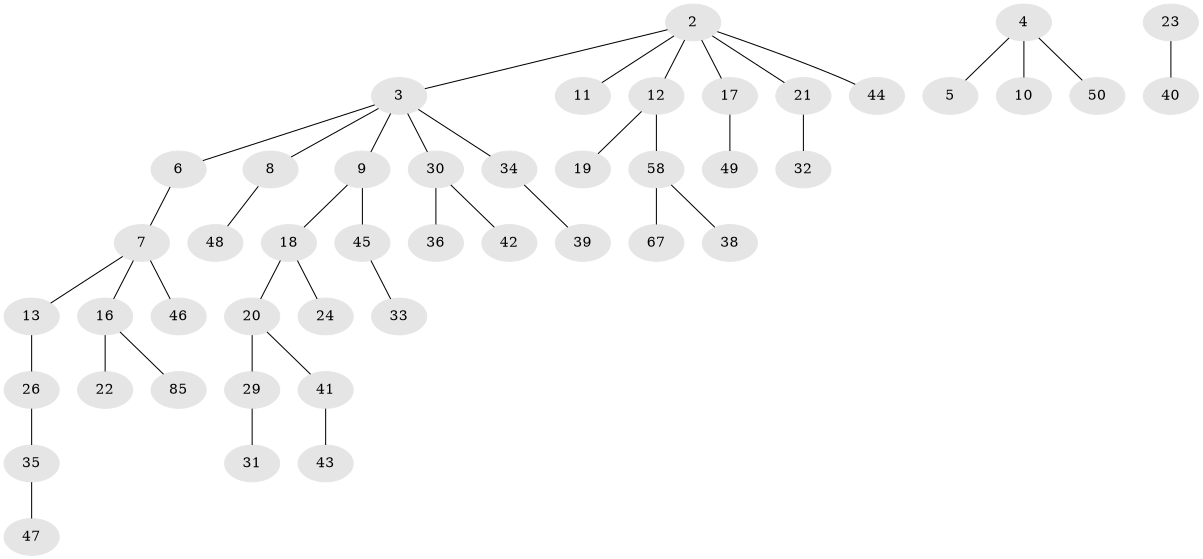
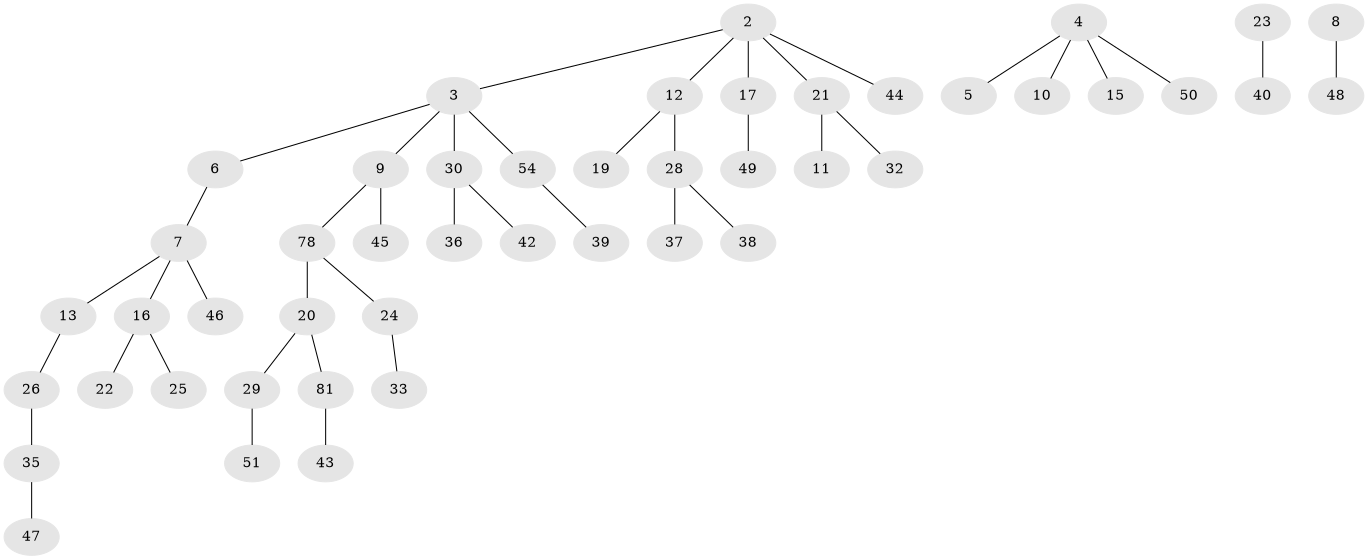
  graph {
    node [color=gray90 style=filled]
    2
    3
    11
    12
    17
    21
    44
    4
    5
    10
+   15
    50
    23
    40
    6
    8
    9
    30
-   34
+   34 [label=54]
    19
-   28 [label=58]
+   28
    49
    32
    7
    48
-   18
+   18 [label=78]
    45
    36
    42
    39
    13
    16
    46
    26
    22
-   25 [label=85]
+   25
    20
    24
-   37 [label=67]
+   37
    38
    35
    29
-   41
+   41 [label=81]
    33
-   31
+   31 [label=51]
    43
    47
    2 -- 3
-   2 -- 11
+   21 -- 11
    2 -- 12
    2 -- 17
    2 -- 21
    2 -- 44
    3 -- 6
-   3 -- 8
    3 -- 9
    3 -- 30
    3 -- 34
    12 -- 19
    12 -- 28
    17 -- 49
    21 -- 32
    4 -- 5
    4 -- 10
+   4 -- 15
    4 -- 50
    23 -- 40
    6 -- 7
    8 -- 48
    9 -- 18
    9 -- 45
    30 -- 36
    30 -- 42
    34 -- 39
    28 -- 37
    28 -- 38
    7 -- 13
    7 -- 16
    7 -- 46
    18 -- 20
    18 -- 24
    13 -- 26
    16 -- 22
    16 -- 25
    26 -- 35
    20 -- 29
    20 -- 41
-   45 -- 33
+   24 -- 33
    35 -- 47
    29 -- 31
    41 -- 43
  }
